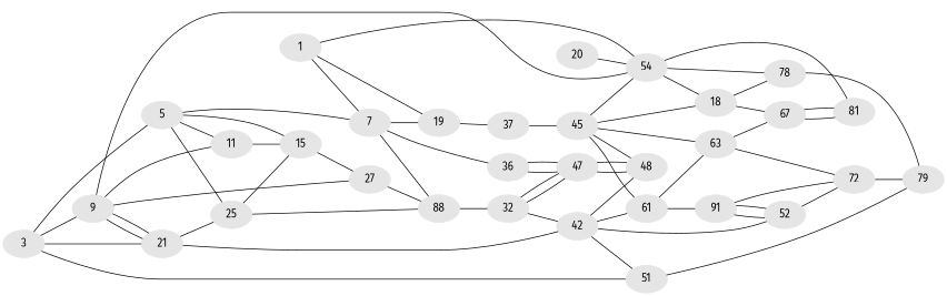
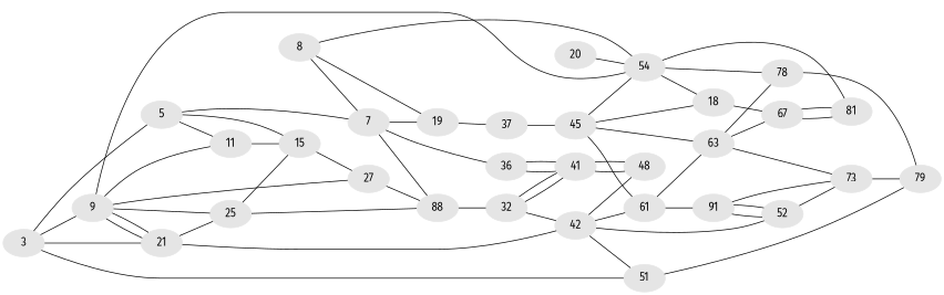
  graph {
    fontname="Fira Sans"
    rankdir=LR
    node [color=gray90 fontname="Fira Sans" style=filled]
    edge [fontname="Fira Sans"]
-   1 [super="+2+6"]
+   1 [super="+2+6" label=8]
    7 [super="+13"]
    19 [super="+35"]
    54 [super="+55+82"]
    3 [super="+4+23+70"]
    5 [super="+8"]
    9 [super="+10"]
    21 [super="+22"]
    51 [super="+77"]
    n10 [label=88 super="+31+29"]
    36
    37 [super="+38+40"]
    20 [super="+39"]
    45 [super="+53+46"]
    n15 [label=18 super="+66+59"]
    78
    81
    11
    15 [super="+16"]
    25 [super="+26"]
    27
    42 [super="+49"]
    79
    32 [super="+33"]
-   41 [label=47]
+   41
    48
    61 [super="+65"]
    n28 [label=52 super="+75"]
    63 [super="+69+64"]
    n30 [label=91]
-   73 [super="+80+74" label=72]
+   73 [super="+80+74"]
    67 [super="+68"]
    1 -- 7
    1 -- 19
    1 -- 54
    7 -- 19
    7 -- n10
    7 -- 36
    19 -- 37
    54 -- n15 [weight=2]
    54 -- 78
    54 -- 81 [weight=2]
    3 -- 5
    3 -- 9
    3 -- 21
    3 -- 51 [weight=2]
    5 -- 7
    5 -- 11
    5 -- 15
    9 -- 54
    9 -- 21
    9 -- 21
    9 -- 11
-   5 -- 25
+   9 -- 25
    9 -- 27
    21 -- 25
    21 -- 42
    51 -- 79
    n10 -- 32 [weight=2]
    36 -- 41
    36 -- 41
    37 -- 45 [weight=2]
    20 -- 54
    45 -- 54
    45 -- n15
-   45 -- 48
    45 -- 61
    45 -- 63
    n15 -- 67 [weight=2]
    78 -- 79
    11 -- 15
    15 -- 27
    25 -- n10 [weight=2]
    25 -- 15
    27 -- n10
    42 -- 51
    42 -- 48
    42 -- 61
    42 -- n28
    32 -- 42
    32 -- 41
    32 -- 41
    41 -- 48
    41 -- 48
    61 -- 63
    61 -- n30
    n28 -- 73
-   n15 -- 78
+   63 -- 78
    63 -- 73
    63 -- 67
    n30 -- n28
    n30 -- n28
    n30 -- 73
    73 -- 79
    67 -- 81
    67 -- 81
  }
